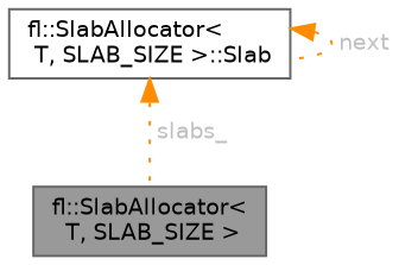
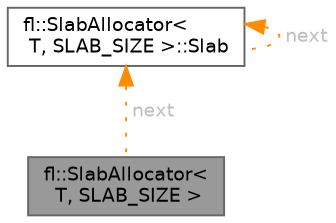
  digraph {
    node [color=gray40 fontname=Helvetica fontsize=10 shape=box style=filled]
    edge [color=darkorange dir=back fontcolor=grey fontname=Helvetica fontsize=10 labelfontname=Helvetica labelfontsize=10 style=dotted]
    n1 [fillcolor=grey60 fontcolor=black height=0.2 label="fl::SlabAllocator\<\l T, SLAB_SIZE \>" width=0.4]
    n2 [fillcolor=white height=0.2 label="fl::SlabAllocator\<\l T, SLAB_SIZE \>::Slab" width=0.4]
-   n2 -> n1 [label=" slabs_"]
+   n2 -> n1 [label=" next"]
    n2 -> n2 [label=" next"]
  }
